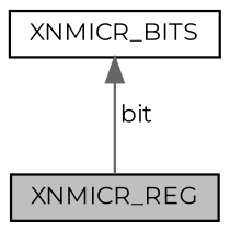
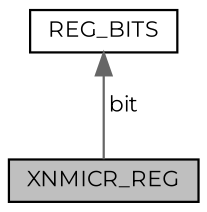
  digraph {
    fontname=Montserrat
    node [color=black fontname=Montserrat fontsize=10 shape=record style=filled]
    n1 [fillcolor=grey75 fontcolor=black height=0.2 label=XNMICR_REG width=0.4]
-   n2 [fillcolor=white height=0.2 label=XNMICR_BITS width=0.4]
+   n2 [fillcolor=white height=0.2 label=REG_BITS width=0.4]
    n2 -> n1 [color=gray40 dir=back fontname=Montserrat fontsize=10 label=" bit" labelfontname=Helvetica labelfontsize=10 style=solid]
  }
